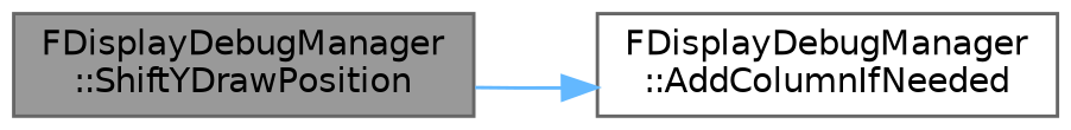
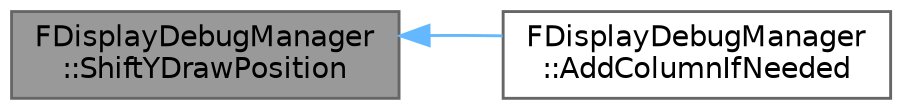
  digraph {
    rankdir=LR
    node [fontname=Helvetica fontsize=10 shape=box style=filled]
    n1 [color=gray40 fillcolor=grey60 fontcolor=black height=0.2 label="FDisplayDebugManager\l::ShiftYDrawPosition" width=0.4]
    n2 [color=grey40 fillcolor=white height=0.2 label="FDisplayDebugManager\l::AddColumnIfNeeded" width=0.4]
-   n1 -> n2 [color=steelblue1 fontname=Helvetica fontsize=10 labelfontname=Helvetica labelfontsize=10 style=solid]
+   n2 -> n1 [color=steelblue1 fontname=Helvetica fontsize=10 labelfontname=Helvetica labelfontsize=10 style=solid]
  }
